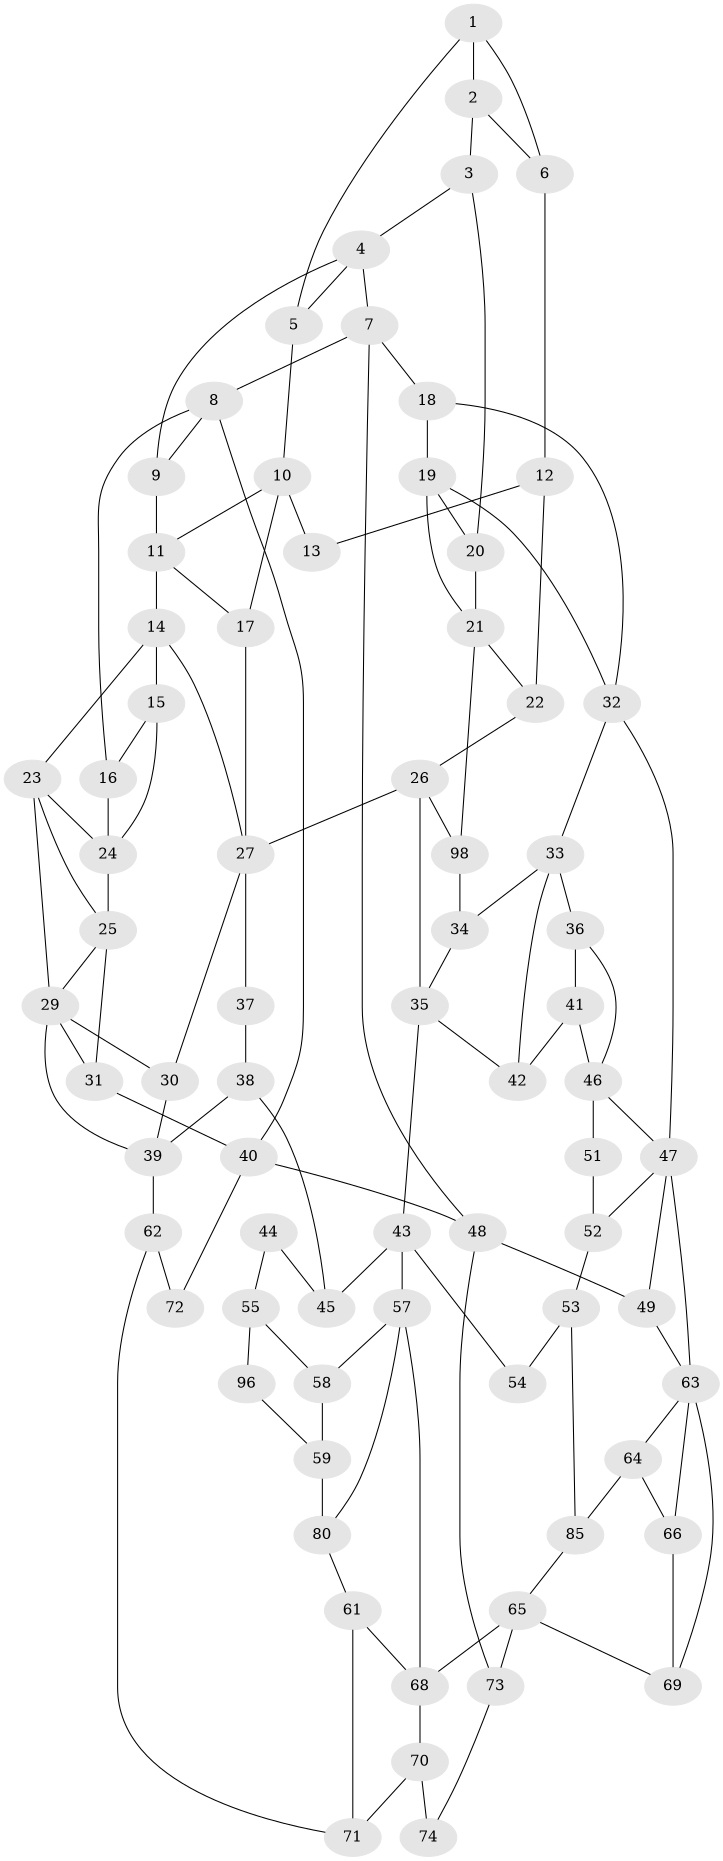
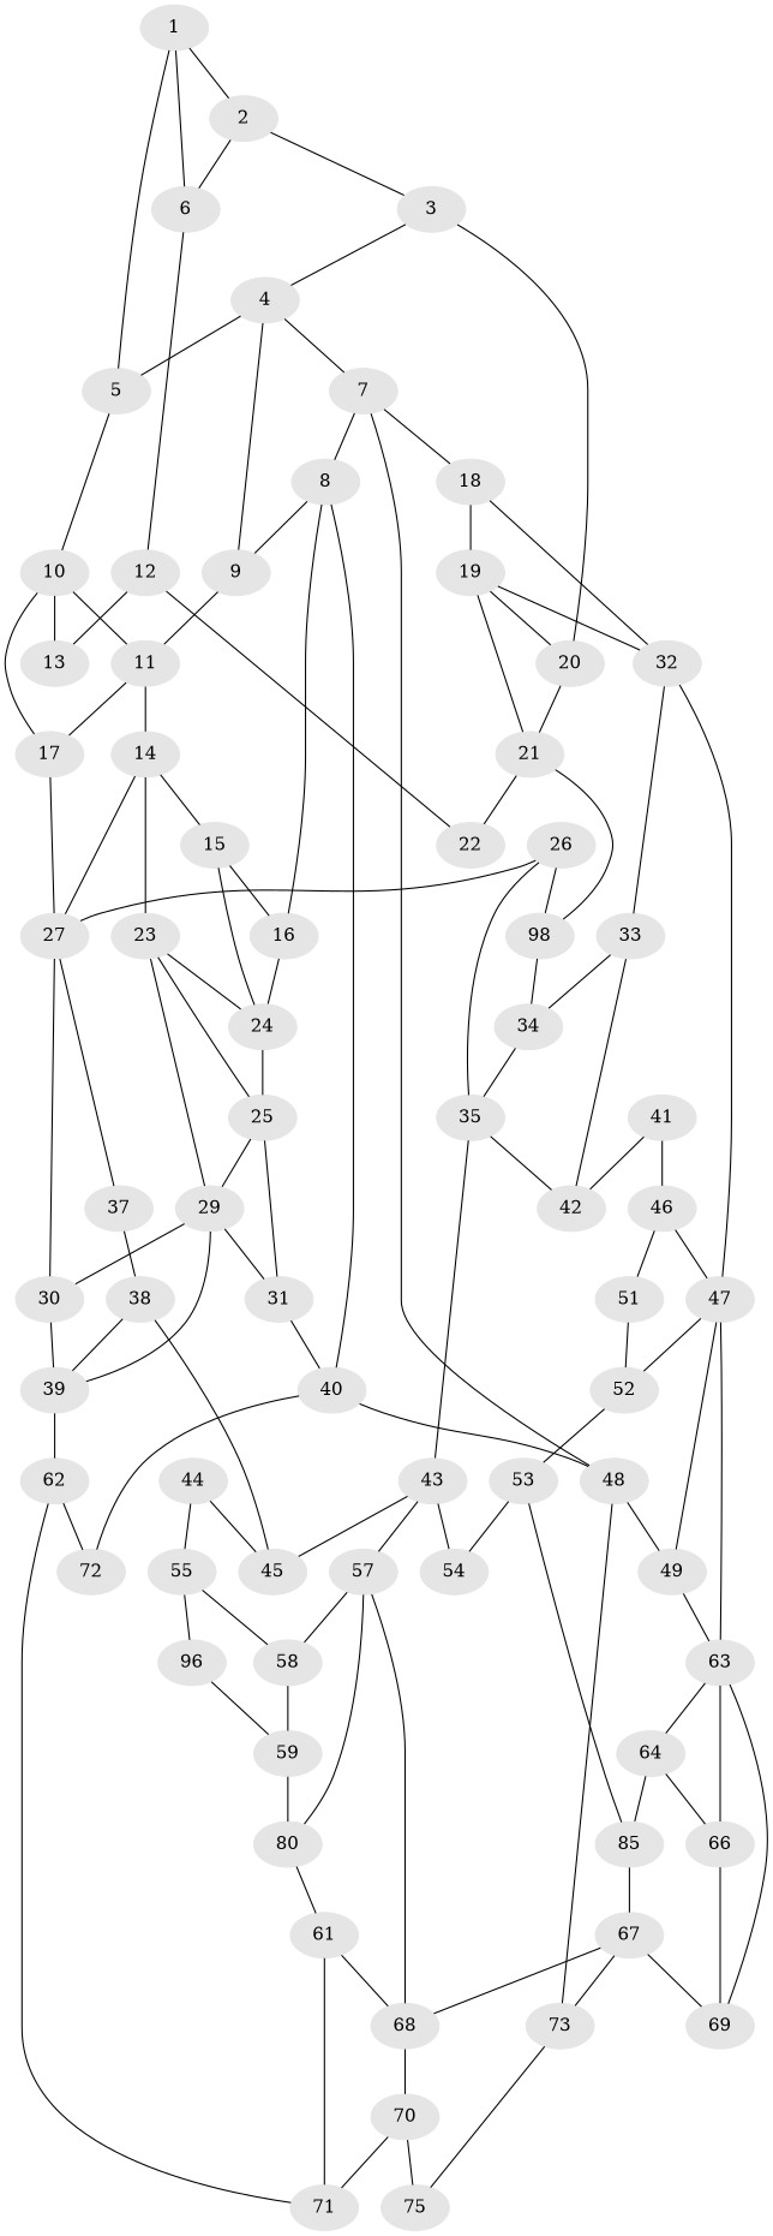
  graph {
    node [color=gray90 style=filled]
    edge [weight=1.0]
    1
    2
    5
    6
    3
    10
    12
    4
    20
    7
    9
    21
    8
    18
    48
    11
    13
    17
    22
    16
    40
    19
    32
    49
    73
    24
    72
    14
    27
    15
    23
    26
    25
    29
    30
    37
    33
    47
    n39 [label=98]
    34
    35
    31
    39
    42
    43
    38
    62
-   36
    41
    46
    52
    63
    45
    54
    57
    51
    71
    44
    55
    58
    n61 [label=80]
    68
    n63 [label=96]
    53
    64
    66
    69
-   74
+   74 [label=75]
    59
    n70 [label=85]
-   67 [label=65]
+   67
    61
    70
    1 -- 2
    1 -- 5
    1 -- 6
    2 -- 6
    2 -- 3
    5 -- 10
    6 -- 12
    3 -- 4
    3 -- 20 [weight=2.0]
    10 -- 11 [weight=2.0]
    10 -- 13 [weight=2.0]
    10 -- 17
    12 -- 13
    12 -- 22
    4 -- 5
    4 -- 7
    4 -- 9
    20 -- 21
    7 -- 8
    7 -- 18
    7 -- 48
    9 -- 11
    21 -- 22
    21 -- n39
    8 -- 9
    8 -- 16
    8 -- 40
    18 -- 19 [weight=2.0]
    18 -- 32
    48 -- 49
    48 -- 73
    11 -- 17
    11 -- 14 [weight=2.0]
    17 -- 27
-   22 -- 26
    16 -- 24
    40 -- 48
    40 -- 72
    19 -- 20
    19 -- 21
    19 -- 32
    32 -- 33
    32 -- 47
    49 -- 63
    73 -- 74
    24 -- 25 [weight=3.0]
    14 -- 27
    14 -- 15
    14 -- 23
    27 -- 30
    27 -- 37
    15 -- 16
    15 -- 24
    23 -- 24
    23 -- 25
    23 -- 29
    26 -- 27 [weight=2.0]
    26 -- n39
    26 -- 35
    25 -- 29
    25 -- 31
    29 -- 30
    29 -- 31
    29 -- 39
    30 -- 39
    37 -- 38 [weight=2.0]
    33 -- 34
    33 -- 42
-   33 -- 36
    47 -- 49
    47 -- 52
    47 -- 63
    n39 -- 34
    34 -- 35
    35 -- 42
    35 -- 43 [weight=2.0]
    31 -- 40
    39 -- 62 [weight=2.0]
    43 -- 45
    43 -- 54 [weight=2.0]
    43 -- 57
    38 -- 39
    38 -- 45 [weight=2.0]
    62 -- 72 [weight=2.0]
    62 -- 71
-   36 -- 41
-   36 -- 46
    41 -- 42
    41 -- 46
    46 -- 47
    46 -- 51 [weight=2.0]
    52 -- 53
    63 -- 64
    63 -- 66 [weight=2.0]
    63 -- 69
    57 -- 58
    57 -- n61
    57 -- 68 [weight=2.0]
    51 -- 52
    44 -- 45
    44 -- 55
    55 -- 58
    55 -- n63
    58 -- 59
    n61 -- 61
    68 -- 70 [weight=2.0]
    n63 -- 59
    53 -- 54
    53 -- n70
    64 -- 66
    64 -- n70
    66 -- 69
    59 -- n61 [weight=4.0]
    n70 -- 67
    67 -- 73
    67 -- 68 [weight=2.0]
    67 -- 69
    61 -- 71
    61 -- 68
    70 -- 71 [weight=2.0]
    70 -- 74 [weight=2.0]
  }
